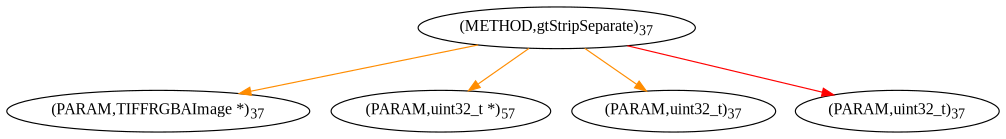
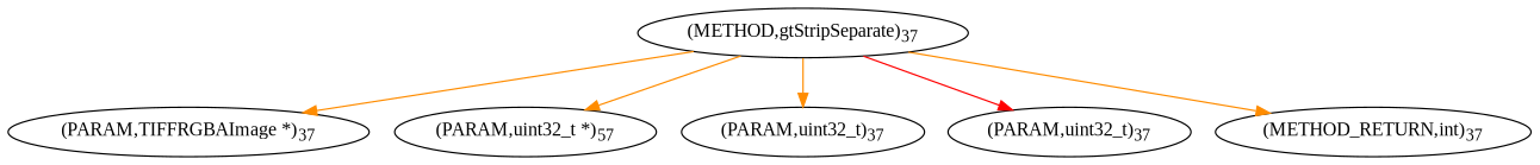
  digraph {
    fontname="Liberation Serif"
    node [fontname="Liberation Serif"]
    edge [color=darkorange fontname="Liberation Serif"]
    n1 [label=<(METHOD,gtStripSeparate)<SUB>37</SUB>>]
    n2 [label=<(PARAM,TIFFRGBAImage *)<SUB>37</SUB>>]
    n3 [label=<(PARAM,uint32_t *)<SUB>57</SUB>>]
    n4 [label=<(PARAM,uint32_t)<SUB>37</SUB>>]
    n5 [label=<(PARAM,uint32_t)<SUB>37</SUB>>]
+   n6 [label=<(METHOD_RETURN,int)<SUB>37</SUB>>]
    n1 -> n2
    n1 -> n3
    n1 -> n4
    n1 -> n5 [color=red]
+   n1 -> n6
  }
